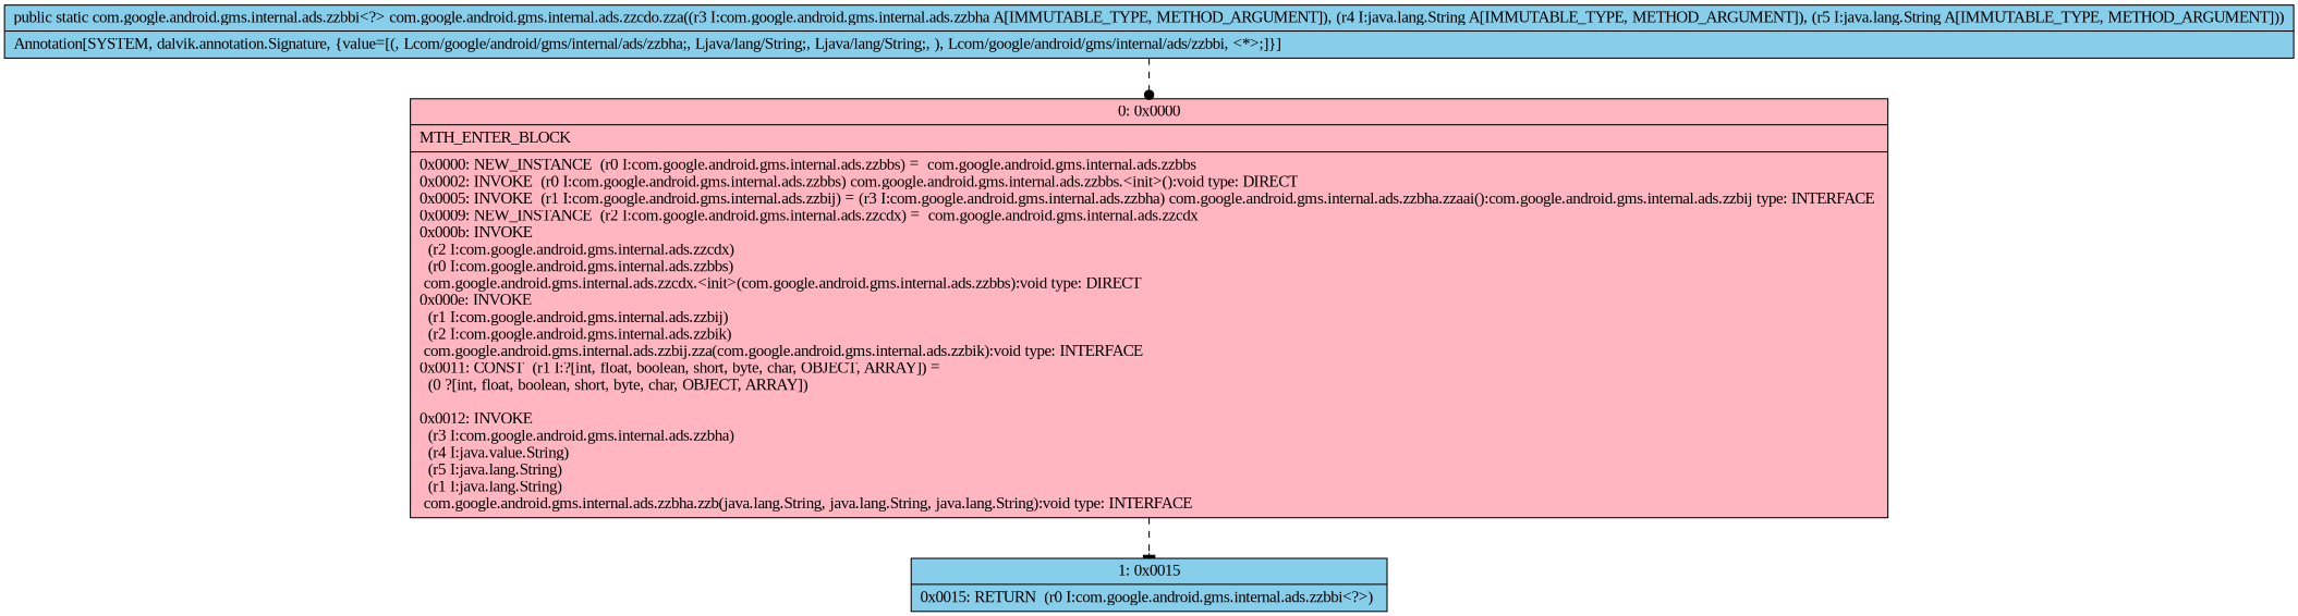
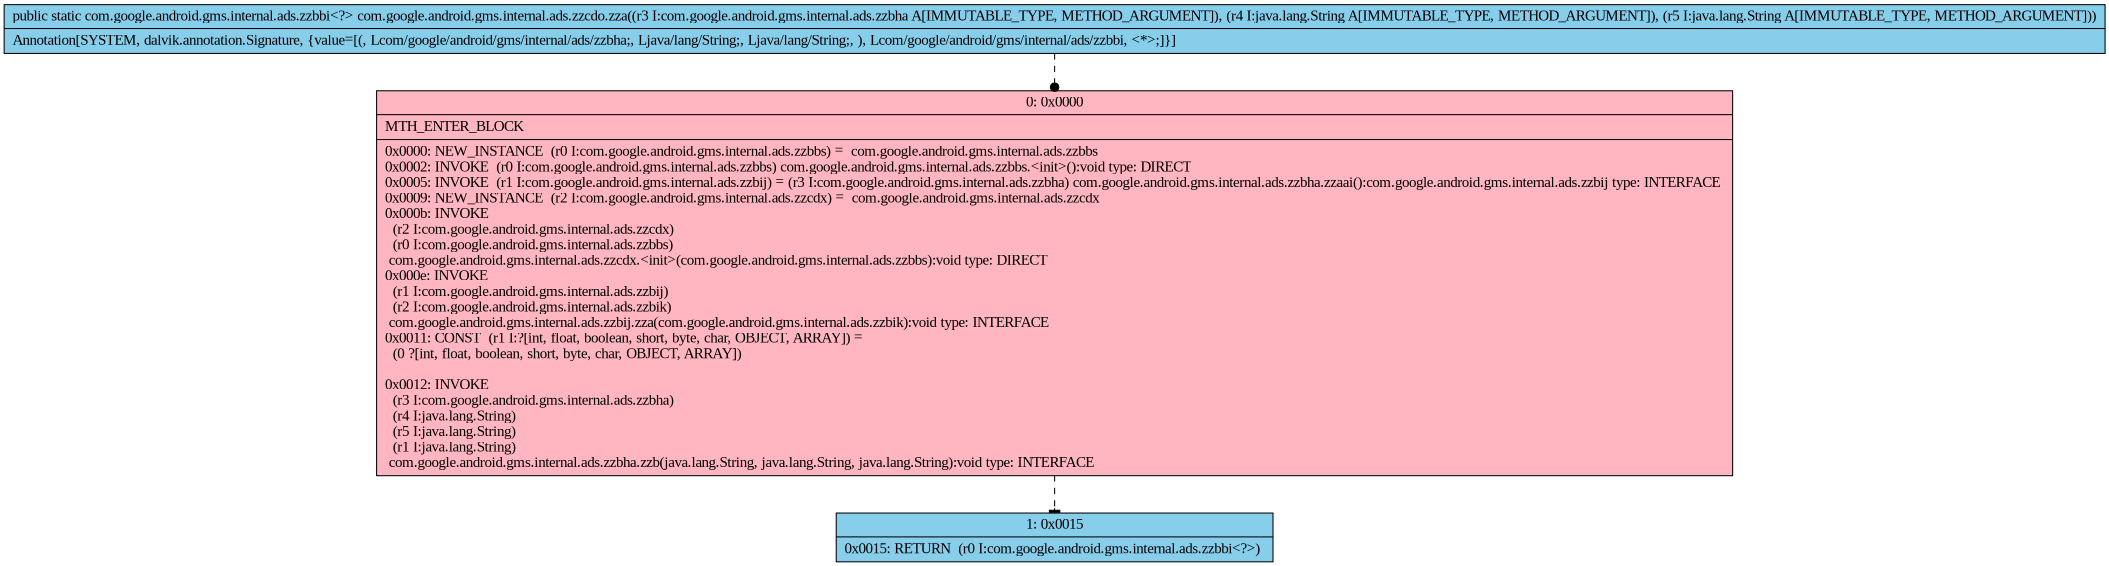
  digraph {
    fontname="Liberation Serif"
    node [shape=record style=filled fillcolor=skyblue fontname="Liberation Serif"]
    edge [style=dashed fontname="Liberation Serif"]
-   n1 [label="{0\:\ 0x0000|MTH_ENTER_BLOCK\l|0x0000: NEW_INSTANCE  (r0 I:com.google.android.gms.internal.ads.zzbbs) =  com.google.android.gms.internal.ads.zzbbs \l0x0002: INVOKE  (r0 I:com.google.android.gms.internal.ads.zzbbs) com.google.android.gms.internal.ads.zzbbs.\<init\>():void type: DIRECT \l0x0005: INVOKE  (r1 I:com.google.android.gms.internal.ads.zzbij) = (r3 I:com.google.android.gms.internal.ads.zzbha) com.google.android.gms.internal.ads.zzbha.zzaai():com.google.android.gms.internal.ads.zzbij type: INTERFACE \l0x0009: NEW_INSTANCE  (r2 I:com.google.android.gms.internal.ads.zzcdx) =  com.google.android.gms.internal.ads.zzcdx \l0x000b: INVOKE  \l  (r2 I:com.google.android.gms.internal.ads.zzcdx)\l  (r0 I:com.google.android.gms.internal.ads.zzbbs)\l com.google.android.gms.internal.ads.zzcdx.\<init\>(com.google.android.gms.internal.ads.zzbbs):void type: DIRECT \l0x000e: INVOKE  \l  (r1 I:com.google.android.gms.internal.ads.zzbij)\l  (r2 I:com.google.android.gms.internal.ads.zzbik)\l com.google.android.gms.internal.ads.zzbij.zza(com.google.android.gms.internal.ads.zzbik):void type: INTERFACE \l0x0011: CONST  (r1 I:?[int, float, boolean, short, byte, char, OBJECT, ARRAY]) = \l  (0 ?[int, float, boolean, short, byte, char, OBJECT, ARRAY])\l \l0x0012: INVOKE  \l  (r3 I:com.google.android.gms.internal.ads.zzbha)\l  (r4 I:java.value.String)\l  (r5 I:java.lang.String)\l  (r1 I:java.lang.String)\l com.google.android.gms.internal.ads.zzbha.zzb(java.lang.String, java.lang.String, java.lang.String):void type: INTERFACE \l}" fillcolor=lightpink]
+   n1 [label="{0\:\ 0x0000|MTH_ENTER_BLOCK\l|0x0000: NEW_INSTANCE  (r0 I:com.google.android.gms.internal.ads.zzbbs) =  com.google.android.gms.internal.ads.zzbbs \l0x0002: INVOKE  (r0 I:com.google.android.gms.internal.ads.zzbbs) com.google.android.gms.internal.ads.zzbbs.\<init\>():void type: DIRECT \l0x0005: INVOKE  (r1 I:com.google.android.gms.internal.ads.zzbij) = (r3 I:com.google.android.gms.internal.ads.zzbha) com.google.android.gms.internal.ads.zzbha.zzaai():com.google.android.gms.internal.ads.zzbij type: INTERFACE \l0x0009: NEW_INSTANCE  (r2 I:com.google.android.gms.internal.ads.zzcdx) =  com.google.android.gms.internal.ads.zzcdx \l0x000b: INVOKE  \l  (r2 I:com.google.android.gms.internal.ads.zzcdx)\l  (r0 I:com.google.android.gms.internal.ads.zzbbs)\l com.google.android.gms.internal.ads.zzcdx.\<init\>(com.google.android.gms.internal.ads.zzbbs):void type: DIRECT \l0x000e: INVOKE  \l  (r1 I:com.google.android.gms.internal.ads.zzbij)\l  (r2 I:com.google.android.gms.internal.ads.zzbik)\l com.google.android.gms.internal.ads.zzbij.zza(com.google.android.gms.internal.ads.zzbik):void type: INTERFACE \l0x0011: CONST  (r1 I:?[int, float, boolean, short, byte, char, OBJECT, ARRAY]) = \l  (0 ?[int, float, boolean, short, byte, char, OBJECT, ARRAY])\l \l0x0012: INVOKE  \l  (r3 I:com.google.android.gms.internal.ads.zzbha)\l  (r4 I:java.lang.String)\l  (r5 I:java.lang.String)\l  (r1 I:java.lang.String)\l com.google.android.gms.internal.ads.zzbha.zzb(java.lang.String, java.lang.String, java.lang.String):void type: INTERFACE \l}" fillcolor=lightpink]
    n2 [label="{1\:\ 0x0015|0x0015: RETURN  (r0 I:com.google.android.gms.internal.ads.zzbbi\<?\>) \l}"]
    n3 [label="{public static com.google.android.gms.internal.ads.zzbbi\<?\> com.google.android.gms.internal.ads.zzcdo.zza((r3 I:com.google.android.gms.internal.ads.zzbha A[IMMUTABLE_TYPE, METHOD_ARGUMENT]), (r4 I:java.lang.String A[IMMUTABLE_TYPE, METHOD_ARGUMENT]), (r5 I:java.lang.String A[IMMUTABLE_TYPE, METHOD_ARGUMENT]))  | Annotation[SYSTEM, dalvik.annotation.Signature, \{value=[(, Lcom\/google\/android\/gms\/internal\/ads\/zzbha;, Ljava\/lang\/String;, Ljava\/lang\/String;, ), Lcom\/google\/android\/gms\/internal\/ads\/zzbbi, \<*\>;]\}]\l}"]
    n1 -> n2 [arrowhead=tee]
    n3 -> n1 [arrowhead=dot]
  }
